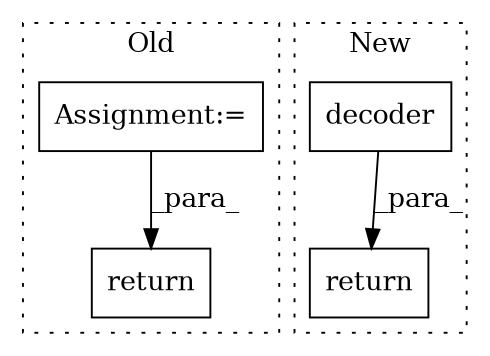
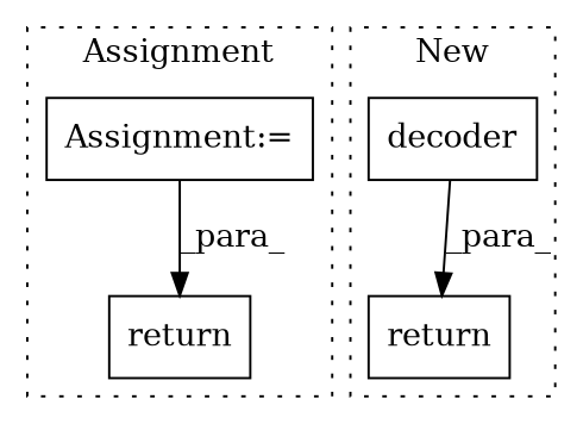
  digraph {
    node [a=41 shape=box]
    n1 [l=7 label=return s=1235]
    n2 [a=7 l=1 label="Assignment:=" s=1135]
    n3 [a=32 l="8,1" label=decoder s="1631,1650"]
    n4 [l=12 label=return s=1727]
    subgraph cluster_1 {
-     label=Old
+     label=Assignment
      style=dotted
      n1
      n2
    }
    subgraph cluster_2 {
      label=New
      style=dotted
      n3
      n4
    }
    n2 -> n1 [label=_para_]
    n3 -> n4 [label=_para_]
  }
